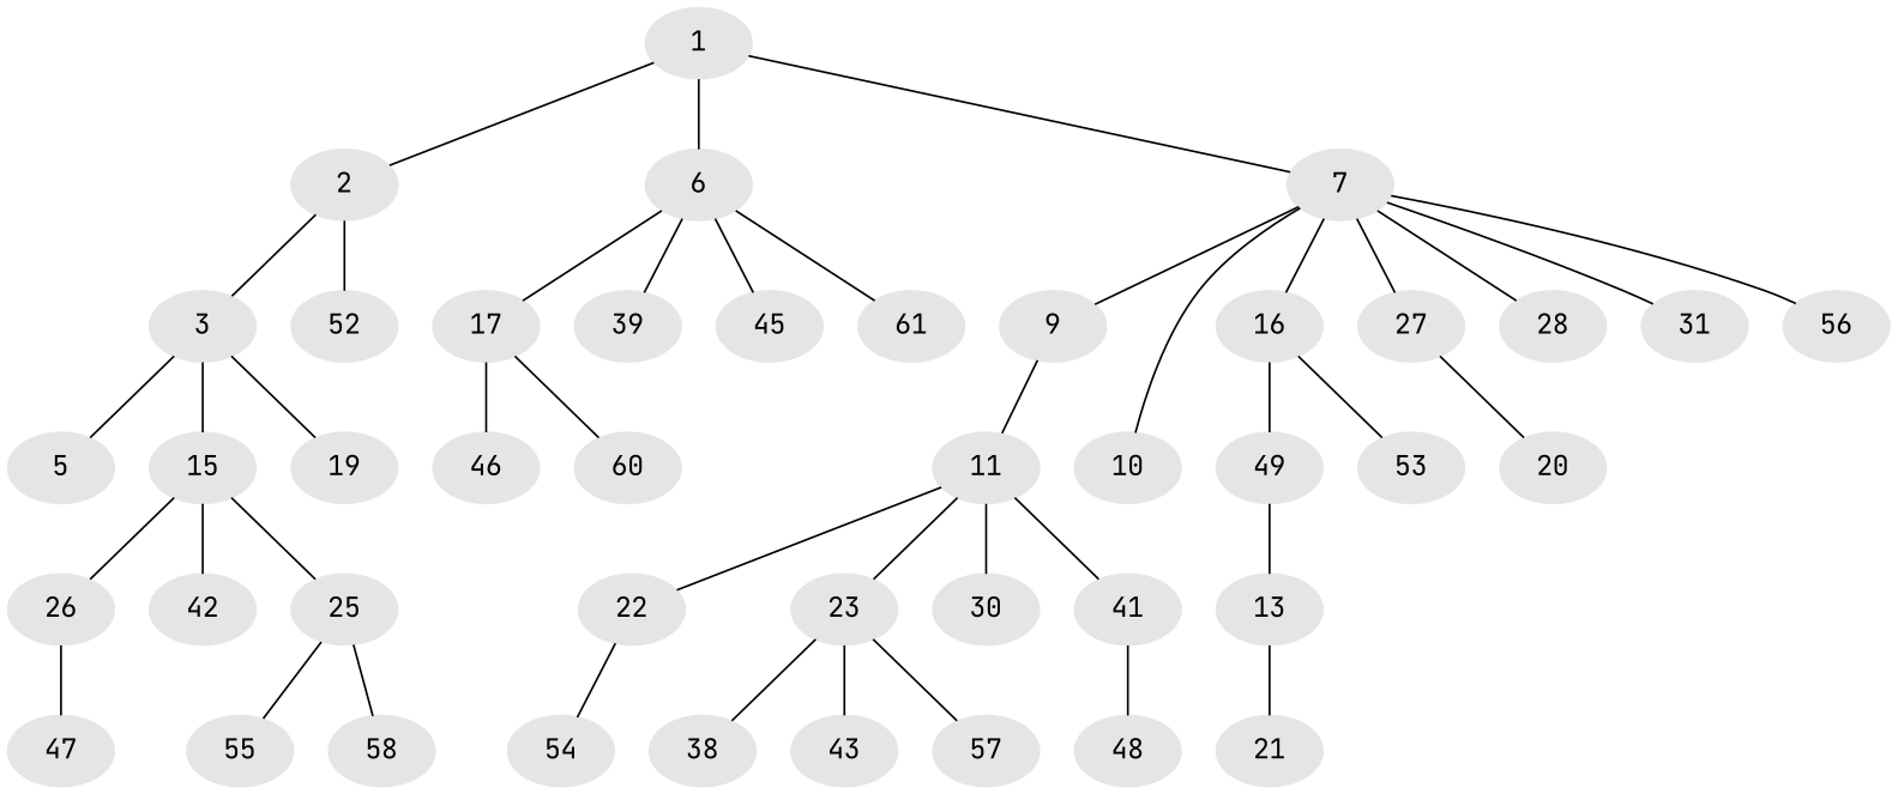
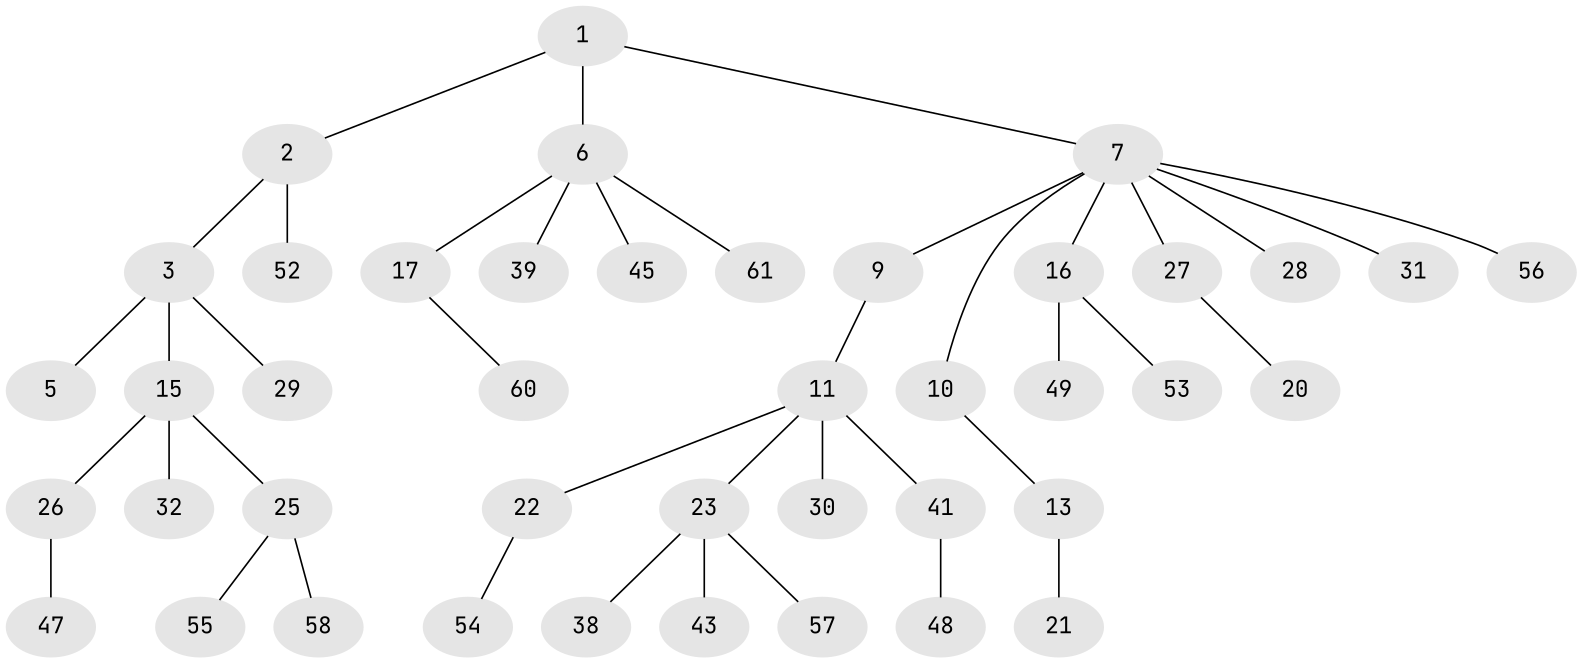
  graph {
    fontname="JetBrains Mono"
    node [color=gray90 fontname="JetBrains Mono" style=filled]
    edge [fontname="JetBrains Mono"]
    1 [super="+44"]
    2 [super="+20"]
    6 [super="+14"]
    7 [super="+8"]
    3 [super="+4"]
    n6 [label=52]
    17 [super="+52"]
    39
    45
    61
    9
    10
    16 [super="+34"]
    27
    28 [super="+29"]
    31
    56
    5
    15 [super="+37"]
-   19 [super="+42"]
+   19 [super="+42" label=29]
    26 [super="+59"]
-   32 [label=42]
+   32
    25 [super="+35"]
-   46 [super="+51"]
    60
    11 [super="+18"]
    13 [super="+50"]
    49
    53
    n30 [label=20]
    22 [super="+36"]
    23 [super="+33"]
    30
    41
    21 [super="+24"]
    54
    38
    43
    57
    48
    47
    55 [super="+62"]
    58
    1 -- 2
    1 -- 6
    1 -- 7
    2 -- 3
    2 -- n6
    6 -- 17
    6 -- 39
    6 -- 45
    6 -- 61
    7 -- 9
    7 -- 10
    7 -- 16
    7 -- 27
    7 -- 28
    7 -- 31
    7 -- 56
    3 -- 5
    3 -- 15
    3 -- 19
-   17 -- 46
    17 -- 60
    9 -- 11
-   49 -- 13
+   10 -- 13
    16 -- 49
    16 -- 53
    27 -- n30
    15 -- 26
    15 -- 32
    15 -- 25
    26 -- 47
    25 -- 55
    25 -- 58
    11 -- 22
    11 -- 23
    11 -- 30
    11 -- 41
    13 -- 21
    22 -- 54
    23 -- 38
    23 -- 43
    23 -- 57
    41 -- 48
  }
